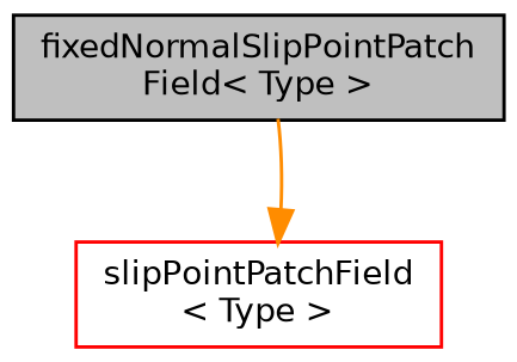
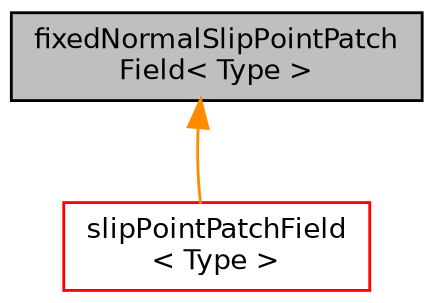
  digraph {
    node [fontname=Helvetica fontsize=10 shape=record]
    n1 [color=black fillcolor=grey75 fontcolor=black height=0.2 label="fixedNormalSlipPointPatch\lField\< Type \>" style=filled width=0.4]
    n2 [color=red height=0.2 label="slipPointPatchField\l\< Type \>" width=0.4]
-   n2 -> n1 [color=darkorange dir=back fontname=Helvetica fontsize=10 labelfontname=Helvetica labelfontsize=10 style=solid]
+   n1 -> n2 [color=darkorange dir=back fontname=Helvetica fontsize=10 labelfontname=Helvetica labelfontsize=10 style=solid]
  }
